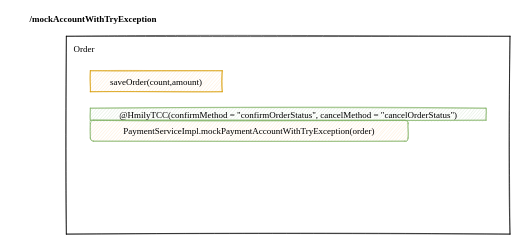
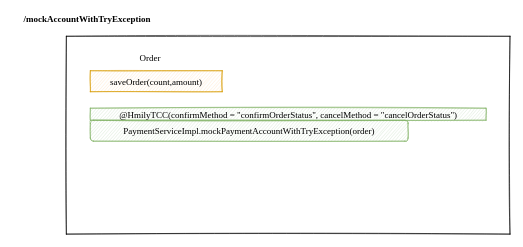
  <mxCell id="0" />
  <mxCell id="1" parent="0" />
  <mxCell id="2" value="" style="rounded=0;whiteSpace=wrap;html=1;sketch=1;fontFamily=Comic Sans MS;fontSize=15;fillColor=none;" vertex="1" parent="1"><mxGeometry x="110" y="60" width="740" height="330" as="geometry" /></mxCell>
- <mxCell id="3" value="/mockAccountWithTryException" style="text;html=1;strokeColor=none;fillColor=none;align=center;verticalAlign=middle;whiteSpace=wrap;rounded=0;sketch=1;fontFamily=Comic Sans MS;fontSize=15;fontStyle=1" vertex="1" parent="1"><mxGeometry x="20" y="20" width="270" height="20" as="geometry" /></mxCell>
- <mxCell id="4" value="Order" style="text;html=1;strokeColor=none;fillColor=none;align=center;verticalAlign=middle;whiteSpace=wrap;rounded=0;sketch=1;fontFamily=Comic Sans MS;fontSize=15;" vertex="1" parent="1"><mxGeometry x="120" y="70" width="40" height="20" as="geometry" /></mxCell>
+ <mxCell id="3" value="/mockAccountWithTryException" style="text;html=1;strokeColor=none;fillColor=none;align=center;verticalAlign=middle;whiteSpace=wrap;rounded=0;sketch=1;fontFamily=Comic Sans MS;fontSize=15;fontStyle=1" vertex="1" parent="1"><mxGeometry x="10" y="20" width="270" height="20" as="geometry" /></mxCell>
+ <mxCell id="4" value="Order" style="text;html=1;strokeColor=none;fillColor=none;align=center;verticalAlign=middle;whiteSpace=wrap;rounded=0;sketch=1;fontFamily=Comic Sans MS;fontSize=15;" vertex="1" parent="1"><mxGeometry x="230" y="85" width="40" height="20" as="geometry" /></mxCell>
  <mxCell id="5" value="saveOrder(count,amount)" style="whiteSpace=wrap;html=1;sketch=1;fontFamily=Comic Sans MS;fontSize=15;fillColor=#ffe6cc;strokeColor=#d79b00;rounded=0;" vertex="1" parent="1"><mxGeometry x="150" y="117.5" width="220" height="35" as="geometry" /></mxCell>
- <mxCell id="6" value="PaymentServiceImpl.mockPaymentAccountWithTryException(order)" style="rounded=1;whiteSpace=wrap;html=1;sketch=1;fontFamily=Comic Sans MS;fontSize=15;fillColor=#ffe6cc;strokeColor=#82b366;" vertex="1" parent="1"><mxGeometry x="150" y="200" width="530" height="35" as="geometry" /></mxCell>
+ <mxCell id="6" value="PaymentServiceImpl.mockPaymentAccountWithTryException(order)" style="rounded=1;whiteSpace=wrap;html=1;sketch=1;fontFamily=Comic Sans MS;fontSize=15;fillColor=#d5e8d4;strokeColor=#82b366;" vertex="1" parent="1"><mxGeometry x="150" y="200" width="530" height="35" as="geometry" /></mxCell>
  <mxCell id="7" value="@HmilyTCC(confirmMethod = &quot;confirmOrderStatus&quot;, cancelMethod = &quot;cancelOrderStatus&quot;)" style="text;html=1;align=center;verticalAlign=middle;resizable=0;points=[];autosize=1;strokeColor=#82b366;fontSize=15;fontFamily=Comic Sans MS;sketch=1;fillColor=#d5e8d4;" vertex="1" parent="1"><mxGeometry x="150" y="180" width="660" height="20" as="geometry" /></mxCell>
